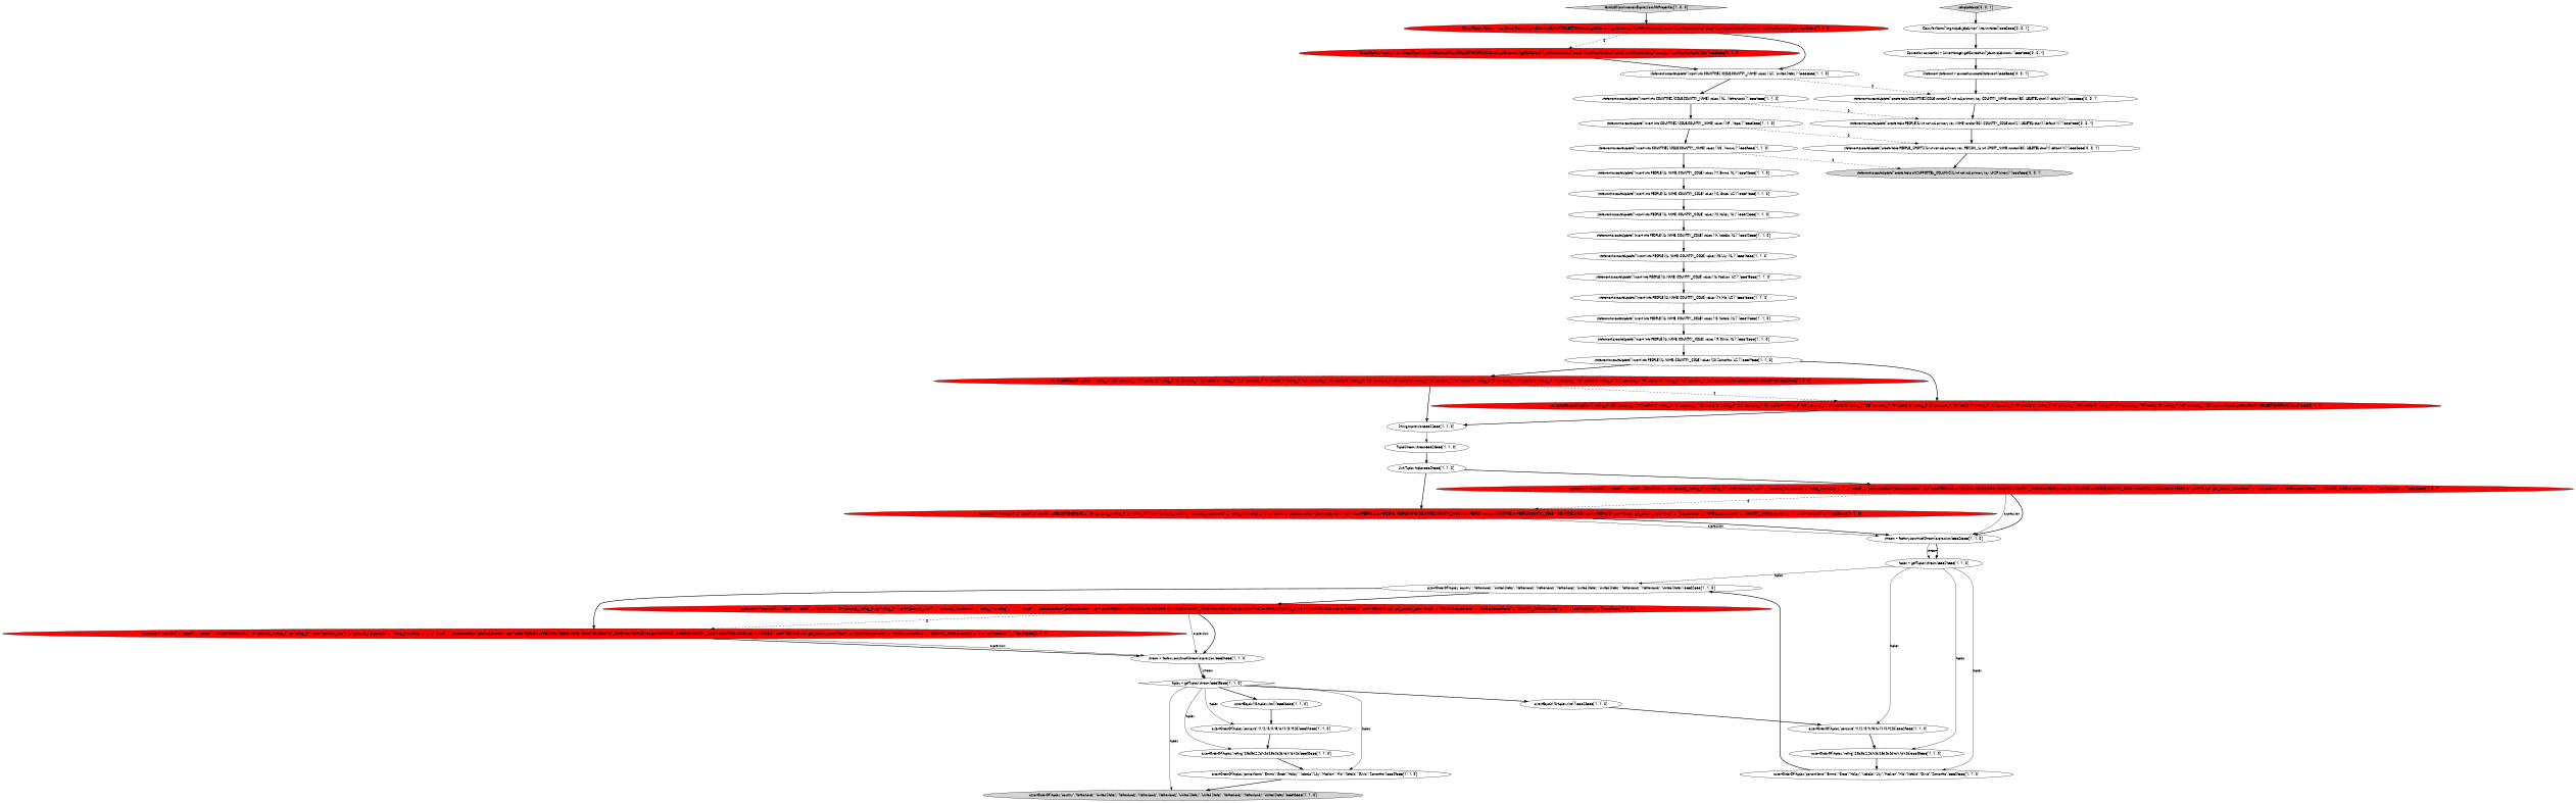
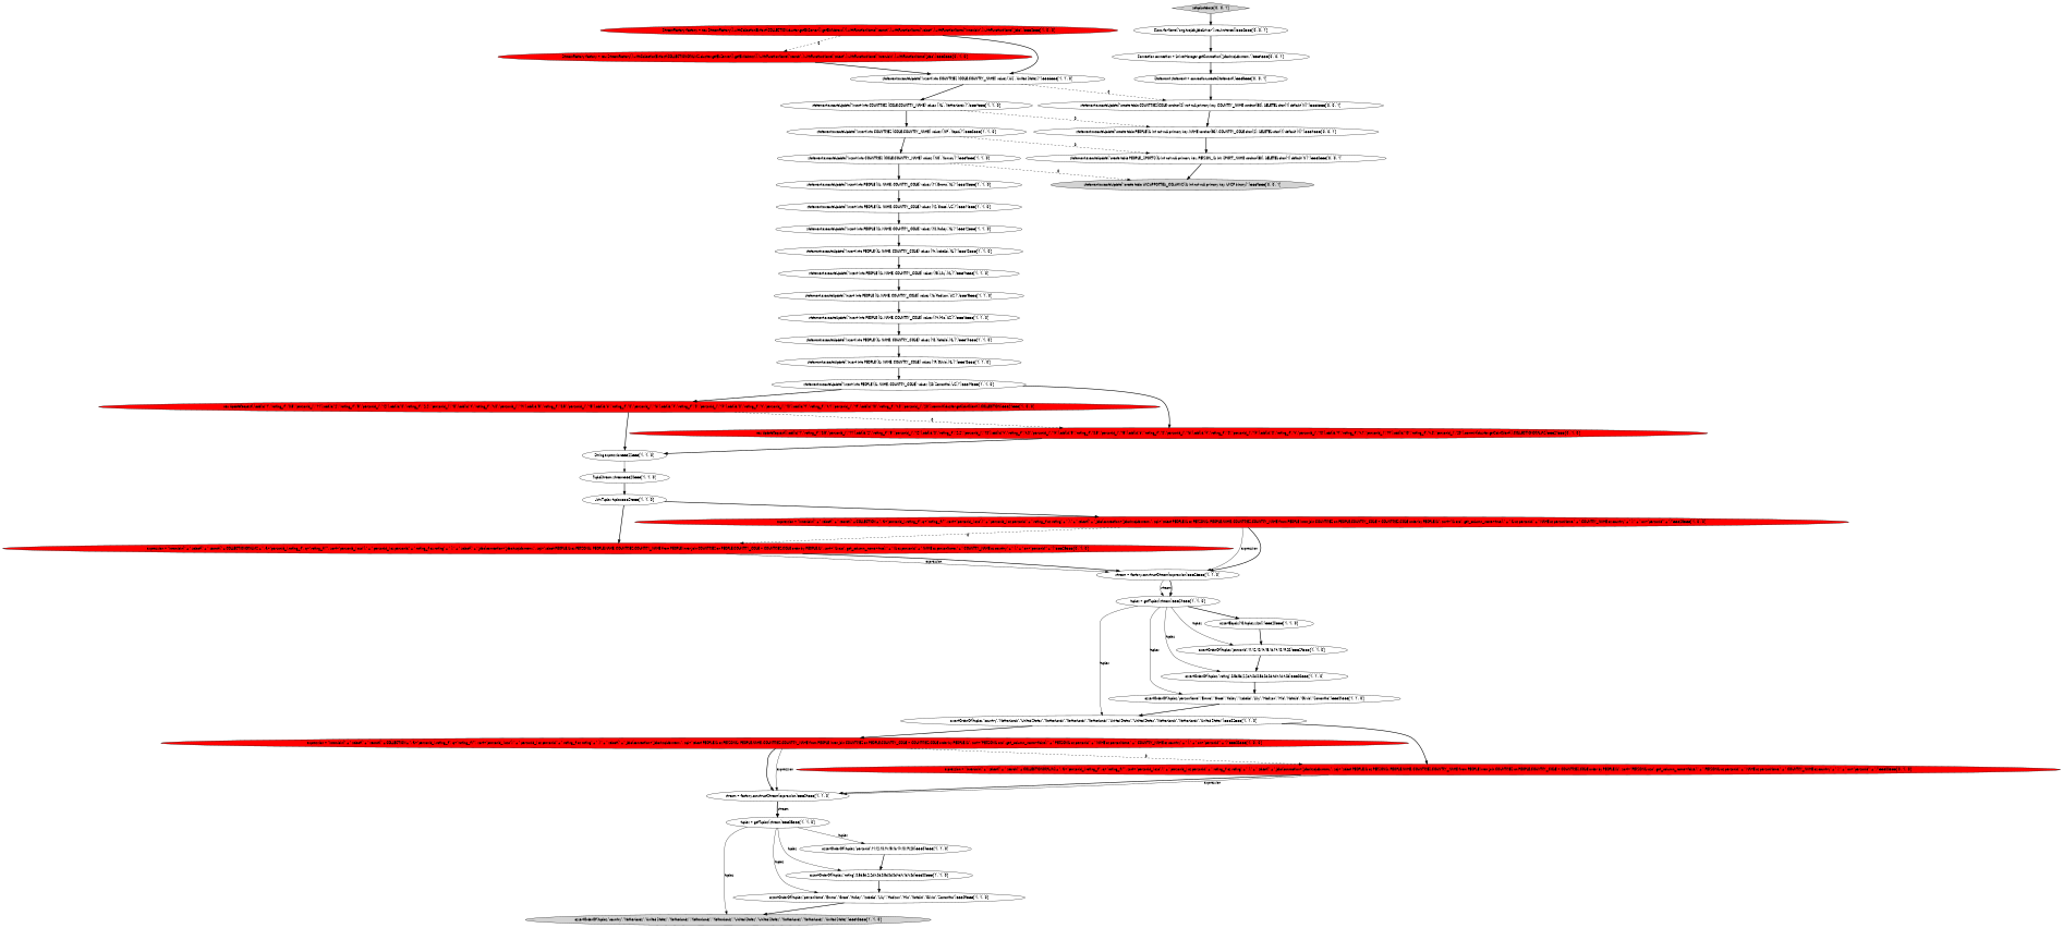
  digraph {
    fontname="Patrick Hand"
    node [fillcolor=white fontname="Patrick Hand" shape=ellipse style=filled]
    edge [fontname="Patrick Hand" style=bold]
    n1 [label="assertOrderOf(tuples,\"country\",\"Netherlands\",\"United States\",\"Netherlands\",\"Netherlands\",\"Netherlands\",\"United States\",\"United States\",\"Netherlands\",\"Netherlands\",\"United States\")@@@32@@@['1', '1', '0']"]
    n2 [fillcolor=red label="expression = \"innerJoin(\" + \" select(\" + \" search(\" + COLLECTION + \", fl=\"personId_i,rating_f\", q=\"rating_f:*\", sort=\"personId_i asc\"),\" + \" personId_i as personId,\" + \" rating_f as rating\" + \" ),\" + \" select(\" + \" jdbc(connection=\"jdbc:hsqldb:mem:.\", sql=\"select PEOPLE.ID as PERSONID, PEOPLE.NAME, COUNTRIES.COUNTRY_NAME from PEOPLE inner join COUNTRIES on PEOPLE.COUNTRY_CODE = COUNTRIES.CODE order by PEOPLE.ID\", sort=\"PERSONID asc\", get_column_name=false),\" + \" PERSONID as personId,\" + \" NAME as personName,\" + \" COUNTRY_NAME as country\" + \" ),\" + \" on=\"personId\"\" + \")\"@@@33@@@['1', '0', '0']"]
    n3 [fillcolor=red label="expression = \"innerJoin(\" + \" select(\" + \" search(\" + COLLECTIONORALIAS + \", fl=\"personId_i,rating_f\", q=\"rating_f:*\", sort=\"personId_i asc\"),\" + \" personId_i as personId,\" + \" rating_f as rating\" + \" ),\" + \" select(\" + \" jdbc(connection=\"jdbc:hsqldb:mem:.\", sql=\"select PEOPLE.ID as PERSONID, PEOPLE.NAME, COUNTRIES.COUNTRY_NAME from PEOPLE inner join COUNTRIES on PEOPLE.COUNTRY_CODE = COUNTRIES.CODE order by PEOPLE.ID\", sort=\"PERSONID asc\", get_column_name=false),\" + \" PERSONID as personId,\" + \" NAME as personName,\" + \" COUNTRY_NAME as country\" + \" ),\" + \" on=\"personId\"\" + \")\"@@@33@@@['0', '1', '0']"]
    n4 [label="stream = factory.constructStream(expression)@@@34@@@['1', '1', '0']"]
    n5 [fillcolor=red label="StreamFactory factory = new StreamFactory().withCollectionZkHost(COLLECTIONORALIAS,cluster.getZkServer().getZkAddress()).withFunctionName(\"search\",).withFunctionName(\"select\",).withFunctionName(\"innerJoin\",).withFunctionName(\"jdbc\",)@@@3@@@['0', '1', '0']"]
    n6 [label="statement.executeUpdate(\"insert into COUNTRIES (CODE,COUNTRY_NAME) values ('US', 'United States')\")@@@6@@@['1', '1', '0']"]
    n7 [label="statement.executeUpdate(\"create table COUNTRIES(CODE varchar(3) not null primary key, COUNTRY_NAME varchar(50), DELETED char(1) default 'N')\")@@@6@@@['0', '0', '1']"]
    n8 [label="statement.executeUpdate(\"insert into COUNTRIES (CODE,COUNTRY_NAME) values ('NL', 'Netherlands')\")@@@7@@@['1', '1', '0']"]
    n9 [label="statement.executeUpdate(\"insert into PEOPLE (ID, NAME, COUNTRY_CODE) values (20,'Samantha','US')\")@@@19@@@['1', '1', '0']"]
    n10 [fillcolor=red label="new UpdateRequest().add(id,\"1\",\"rating_f\",\"3.5\",\"personId_i\",\"11\").add(id,\"2\",\"rating_f\",\"5\",\"personId_i\",\"12\").add(id,\"3\",\"rating_f\",\"2.2\",\"personId_i\",\"13\").add(id,\"4\",\"rating_f\",\"4.3\",\"personId_i\",\"14\").add(id,\"5\",\"rating_f\",\"3.5\",\"personId_i\",\"15\").add(id,\"6\",\"rating_f\",\"3\",\"personId_i\",\"16\").add(id,\"7\",\"rating_f\",\"3\",\"personId_i\",\"17\").add(id,\"8\",\"rating_f\",\"4\",\"personId_i\",\"18\").add(id,\"9\",\"rating_f\",\"4.1\",\"personId_i\",\"19\").add(id,\"10\",\"rating_f\",\"4.8\",\"personId_i\",\"20\").commit(cluster.getSolrClient(),COLLECTION)@@@21@@@['1', '0', '0']"]
    n11 [fillcolor=red label="new UpdateRequest().add(id,\"1\",\"rating_f\",\"3.5\",\"personId_i\",\"11\").add(id,\"2\",\"rating_f\",\"5\",\"personId_i\",\"12\").add(id,\"3\",\"rating_f\",\"2.2\",\"personId_i\",\"13\").add(id,\"4\",\"rating_f\",\"4.3\",\"personId_i\",\"14\").add(id,\"5\",\"rating_f\",\"3.5\",\"personId_i\",\"15\").add(id,\"6\",\"rating_f\",\"3\",\"personId_i\",\"16\").add(id,\"7\",\"rating_f\",\"3\",\"personId_i\",\"17\").add(id,\"8\",\"rating_f\",\"4\",\"personId_i\",\"18\").add(id,\"9\",\"rating_f\",\"4.1\",\"personId_i\",\"19\").add(id,\"10\",\"rating_f\",\"4.8\",\"personId_i\",\"20\").commit(cluster.getSolrClient(),COLLECTIONORALIAS)@@@21@@@['0', '1', '0']"]
    n12 [label="String expression@@@22@@@['1', '1', '0']"]
    n13 [fillcolor=red label="expression = \"innerJoin(\" + \" select(\" + \" search(\" + COLLECTIONORALIAS + \", fl=\"personId_i,rating_f\", q=\"rating_f:*\", sort=\"personId_i asc\"),\" + \" personId_i as personId,\" + \" rating_f as rating\" + \" ),\" + \" select(\" + \" jdbc(connection=\"jdbc:hsqldb:mem:.\", sql=\"select PEOPLE.ID as PERSONID, PEOPLE.NAME, COUNTRIES.COUNTRY_NAME from PEOPLE inner join COUNTRIES on PEOPLE.COUNTRY_CODE = COUNTRIES.CODE order by PEOPLE.ID\", sort=\"ID asc\", get_column_name=true),\" + \" ID as personId,\" + \" NAME as personName,\" + \" COUNTRY_NAME as country\" + \" ),\" + \" on=\"personId\"\" + \")\"@@@25@@@['0', '1', '0']"]
    n14 [label="stream = factory.constructStream(expression)@@@26@@@['1', '1', '0']"]
    n15 [label="tuples = getTuples(stream)@@@27@@@['1', '1', '0']"]
-   n16 [label="tuples = getTuples(stream)@@@35@@@['1', '1', '0']" shape=diamond]
+   n16 [label="tuples = getTuples(stream)@@@35@@@['1', '1', '0']"]
    n17 [label="assertOrderOf(tuples,\"rating\",3.5d,5d,2.2d,4.3d,3.5d,3d,3d,4d,4.1d,4.8d)@@@30@@@['1', '1', '0']"]
    n18 [label="assertOrderOf(tuples,\"personName\",\"Emma\",\"Grace\",\"Hailey\",\"Isabella\",\"Lily\",\"Madison\",\"Mia\",\"Natalie\",\"Olivia\",\"Samantha\")@@@31@@@['1', '1', '0']"]
    n19 [label="statement.executeUpdate(\"insert into COUNTRIES (CODE,COUNTRY_NAME) values ('NO', 'Norway')\")@@@9@@@['1', '1', '0']"]
    n20 [fillcolor=lightgray label="statement.executeUpdate(\"create table UNSUPPORTED_COLUMNS(ID int not null primary key, UNSP binary)\")@@@9@@@['0', '0', '1']"]
    n21 [label="statement.executeUpdate(\"insert into PEOPLE (ID, NAME, COUNTRY_CODE) values (11,'Emma','NL')\")@@@10@@@['1', '1', '0']"]
    n22 [label="statement.executeUpdate(\"insert into PEOPLE (ID, NAME, COUNTRY_CODE) values (12,'Grace','US')\")@@@11@@@['1', '1', '0']"]
    n23 [label="assertOrderOf(tuples,\"rating\",3.5d,5d,2.2d,4.3d,3.5d,3d,3d,4d,4.1d,4.8d)@@@38@@@['1', '1', '0']"]
    n24 [label="assertOrderOf(tuples,\"personName\",\"Emma\",\"Grace\",\"Hailey\",\"Isabella\",\"Lily\",\"Madison\",\"Mia\",\"Natalie\",\"Olivia\",\"Samantha\")@@@39@@@['1', '1', '0']"]
    n25 [fillcolor=lightgray label="assertOrderOf(tuples,\"country\",\"Netherlands\",\"United States\",\"Netherlands\",\"Netherlands\",\"Netherlands\",\"United States\",\"United States\",\"Netherlands\",\"Netherlands\",\"United States\")@@@40@@@['1', '1', '0']"]
    n26 [label="Class.forName(\"org.hsqldb.jdbcDriver\").newInstance()@@@3@@@['0', '0', '1']"]
    n27 [label="Connection connection = DriverManager.getConnection(\"jdbc:hsqldb:mem:.\")@@@4@@@['0', '0', '1']"]
    n28 [label="Statement statement = connection.createStatement()@@@5@@@['0', '0', '1']"]
    n29 [label="statement.executeUpdate(\"insert into COUNTRIES (CODE,COUNTRY_NAME) values ('NP', 'Nepal')\")@@@8@@@['1', '1', '0']"]
    n30 [label="statement.executeUpdate(\"create table PEOPLE_SPORTS(ID int not null primary key, PERSON_ID int, SPORT_NAME varchar(50), DELETED char(1) default 'N')\")@@@8@@@['0', '0', '1']"]
    n31 [label="TupleStream stream@@@23@@@['1', '1', '0']"]
    n32 [label="List<Tuple> tuples@@@24@@@['1', '1', '0']"]
    n33 [fillcolor=red label="expression = \"innerJoin(\" + \" select(\" + \" search(\" + COLLECTION + \", fl=\"personId_i,rating_f\", q=\"rating_f:*\", sort=\"personId_i asc\"),\" + \" personId_i as personId,\" + \" rating_f as rating\" + \" ),\" + \" select(\" + \" jdbc(connection=\"jdbc:hsqldb:mem:.\", sql=\"select PEOPLE.ID as PERSONID, PEOPLE.NAME, COUNTRIES.COUNTRY_NAME from PEOPLE inner join COUNTRIES on PEOPLE.COUNTRY_CODE = COUNTRIES.CODE order by PEOPLE.ID\", sort=\"ID asc\", get_column_name=true),\" + \" ID as personId,\" + \" NAME as personName,\" + \" COUNTRY_NAME as country\" + \" ),\" + \" on=\"personId\"\" + \")\"@@@25@@@['1', '0', '0']"]
    n34 [label="assertEquals(10,tuples.size())@@@28@@@['1', '1', '0']"]
    n35 [label="assertOrderOf(tuples,\"personId\",11,12,13,14,15,16,17,18,19,20)@@@29@@@['1', '1', '0']"]
    n36 [label="statement.executeUpdate(\"insert into PEOPLE (ID, NAME, COUNTRY_CODE) values (16,'Madison','US')\")@@@15@@@['1', '1', '0']"]
    n37 [label="statement.executeUpdate(\"insert into PEOPLE (ID, NAME, COUNTRY_CODE) values (17,'Mia','US')\")@@@16@@@['1', '1', '0']"]
    n38 [label="statement.executeUpdate(\"insert into PEOPLE (ID, NAME, COUNTRY_CODE) values (18,'Natalie','NL')\")@@@17@@@['1', '1', '0']"]
    n39 [fillcolor=lightgray label="setupDatabase['0', '0', '1']" shape=diamond]
    n40 [label="statement.executeUpdate(\"insert into PEOPLE (ID, NAME, COUNTRY_CODE) values (14,'Isabella','NL')\")@@@13@@@['1', '1', '0']"]
    n41 [label="statement.executeUpdate(\"insert into PEOPLE (ID, NAME, COUNTRY_CODE) values (15,'Lily','NL')\")@@@14@@@['1', '1', '0']"]
    n42 [label="statement.executeUpdate(\"insert into PEOPLE (ID, NAME, COUNTRY_CODE) values (13,'Hailey','NL')\")@@@12@@@['1', '1', '0']"]
    n43 [label="assertOrderOf(tuples,\"personId\",11,12,13,14,15,16,17,18,19,20)@@@37@@@['1', '1', '0']"]
    n44 [label="statement.executeUpdate(\"insert into PEOPLE (ID, NAME, COUNTRY_CODE) values (19,'Olivia','NL')\")@@@18@@@['1', '1', '0']"]
-   n45 [fillcolor=lightgray label="testJDBCSolrInnerJoinExpressionWithProperties['1', '0', '0']" shape=diamond]
    n46 [fillcolor=red label="StreamFactory factory = new StreamFactory().withCollectionZkHost(COLLECTION,cluster.getZkServer().getZkAddress()).withFunctionName(\"search\",).withFunctionName(\"select\",).withFunctionName(\"innerJoin\",).withFunctionName(\"jdbc\",)@@@3@@@['1', '0', '0']"]
    n47 [label="statement.executeUpdate(\"create table PEOPLE(ID int not null primary key, NAME varchar(50), COUNTRY_CODE char(2), DELETED char(1) default 'N')\")@@@7@@@['0', '0', '1']"]
-   n48 [label="assertEquals(10,tuples.size())@@@36@@@['1', '1', '0']"]
    n1 -> n2
    n1 -> n3
    n2 -> n3 [label=0 style=dashed]
    n2 -> n4
    n2 -> n4 [label=expression style=solid]
    n3 -> n4
    n3 -> n4 [label=expression style=solid]
    n4 -> n16
    n4 -> n16 [label=stream style=solid]
    n5 -> n6
    n6 -> n7 [label=0 style=dashed]
    n6 -> n8
    n7 -> n47
    n8 -> n29
    n8 -> n47 [label=0 style=dashed]
    n9 -> n10
    n9 -> n11
    n10 -> n11 [label=0 style=dashed]
    n10 -> n12
    n11 -> n12
    n12 -> n31 [style=solid]
    n13 -> n14 [label=expression style=solid]
    n13 -> n14
    n14 -> n15 [label=stream style=solid]
    n14 -> n15
    n15 -> n1 [label=tuples style=solid]
    n15 -> n17 [label=tuples style=solid]
    n15 -> n18 [label=tuples style=solid]
-   n16 -> n34
+   n15 -> n34
    n15 -> n35 [label=tuples style=solid]
    n16 -> n23 [label=tuples style=solid]
    n16 -> n24 [label=tuples style=solid]
    n16 -> n25 [label=tuples style=solid]
    n16 -> n43 [label=tuples style=solid]
-   n16 -> n48
    n17 -> n18
    n18 -> n1
    n19 -> n20 [label=0 style=dashed]
    n19 -> n21
    n21 -> n22
    n22 -> n42
    n23 -> n24
    n24 -> n25
    n26 -> n27
    n27 -> n28
    n28 -> n7
    n29 -> n19
    n29 -> n30 [label=0 style=dashed]
    n30 -> n20
    n31 -> n32
    n32 -> n13
    n32 -> n33
    n33 -> n13 [label=0 style=dashed]
    n33 -> n14 [label=expression style=solid]
    n33 -> n14
    n34 -> n35
    n35 -> n17
    n36 -> n37
    n37 -> n38
    n38 -> n44
    n39 -> n26
    n40 -> n41
    n41 -> n36
    n42 -> n40
    n43 -> n23
    n44 -> n9
-   n45 -> n46
    n46 -> n5 [label=0 style=dashed]
    n46 -> n6
    n47 -> n30
-   n48 -> n43
  }
